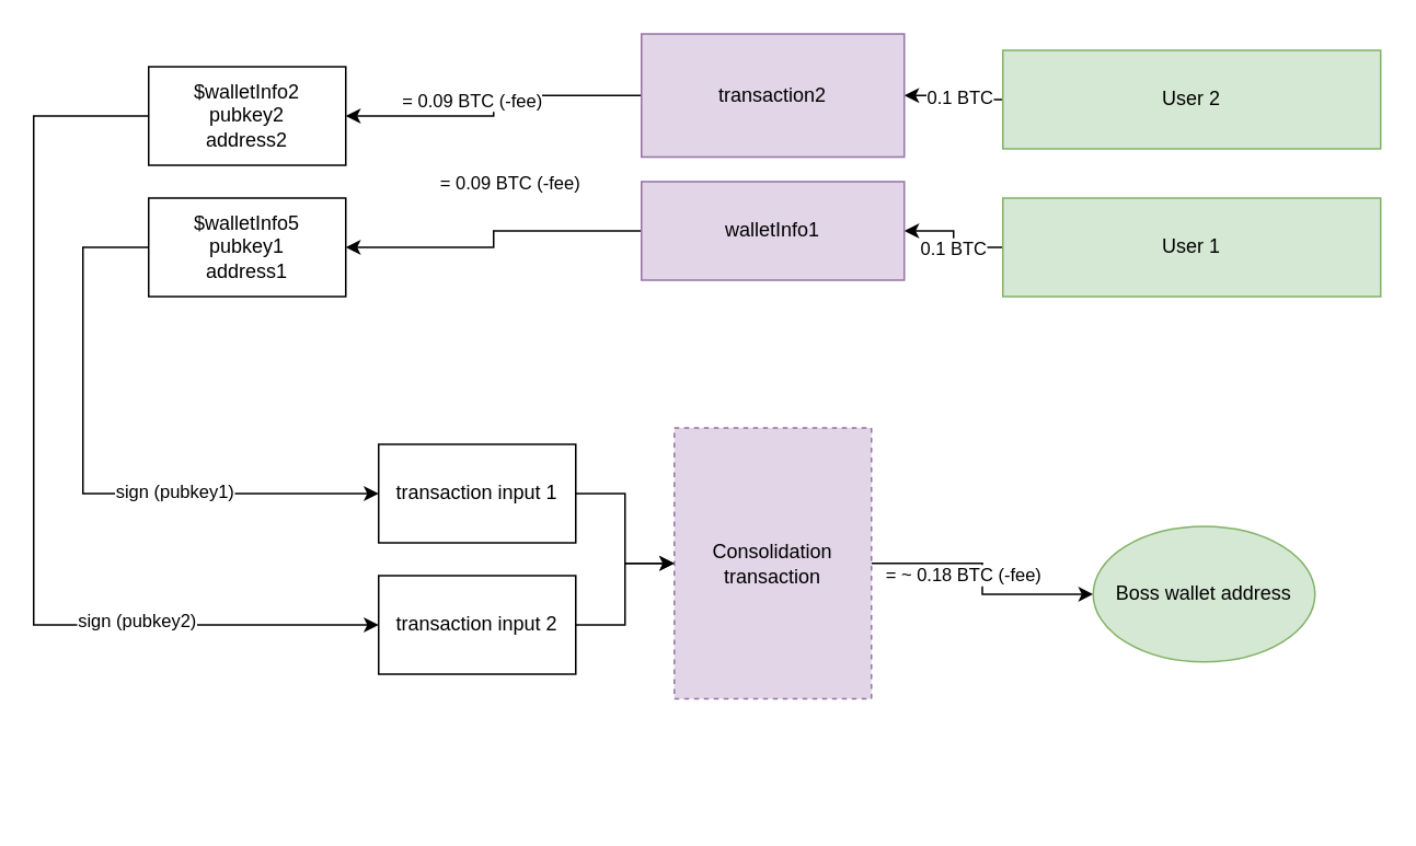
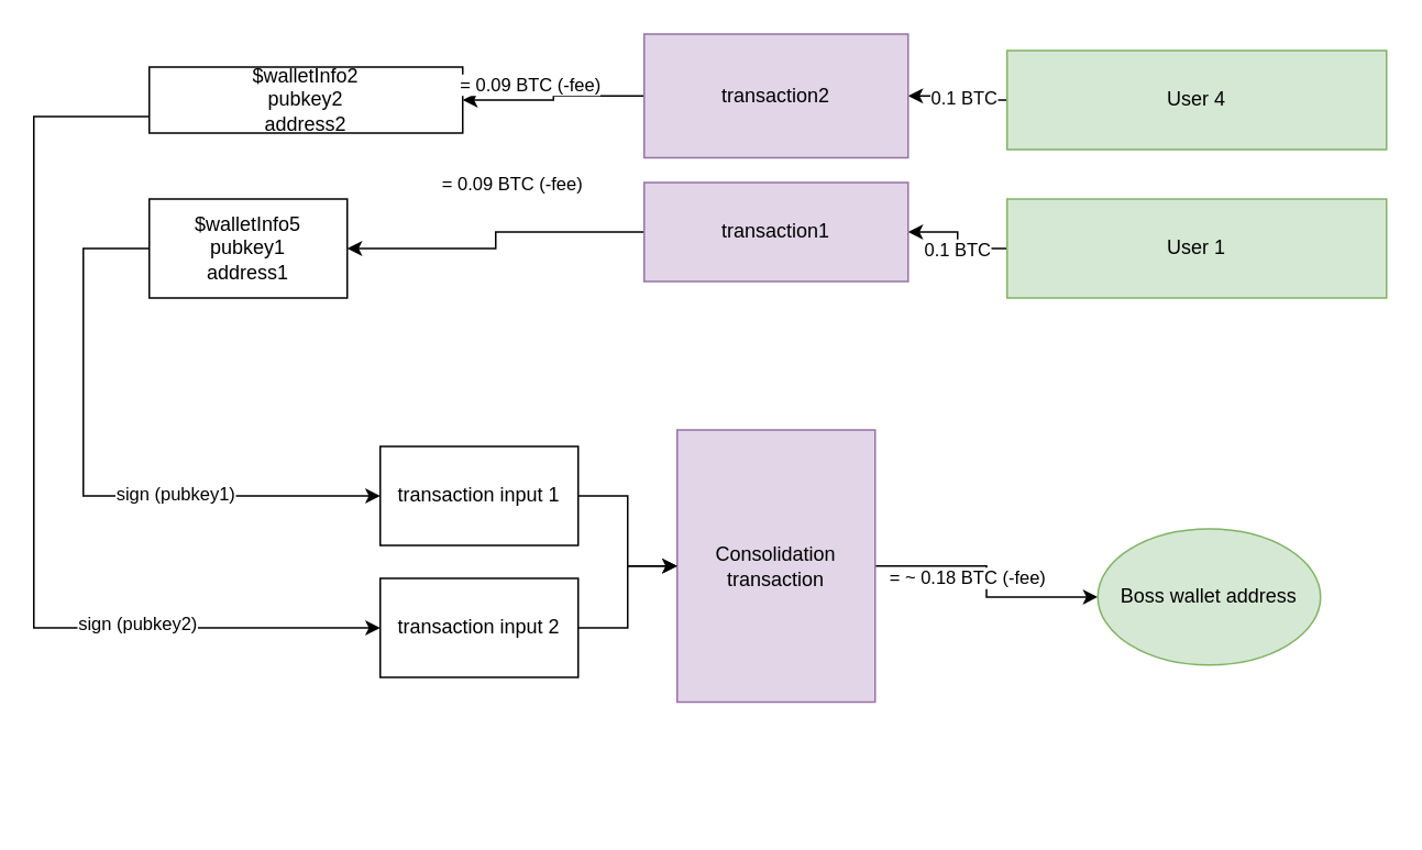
  <mxCell id="0" />
  <mxCell id="1" parent="0" />
  <mxCell id="2" style="edgeStyle=orthogonalEdgeStyle;rounded=0;orthogonalLoop=1;jettySize=auto;html=1;entryX=0;entryY=0.5;entryDx=0;entryDy=0;" edge="1" parent="1" source="4" target="26"><mxGeometry relative="1" as="geometry"><Array as="points"><mxPoint x="50" y="150" /><mxPoint x="50" y="300" /></Array></mxGeometry></mxCell>
  <mxCell id="3" value="sign (pubkey1)" style="edgeLabel;html=1;align=center;verticalAlign=middle;resizable=0;points=[];" vertex="1" connectable="0" parent="2"><mxGeometry x="0.325" y="2" relative="1" as="geometry"><mxPoint as="offset" /></mxGeometry></mxCell>
  <mxCell id="4" value="$walletInfo5&lt;br&gt;pubkey1&lt;br&gt;address1" style="rounded=0;whiteSpace=wrap;html=1;" vertex="1" parent="1"><mxGeometry x="90" y="120" width="120" height="60" as="geometry" /></mxCell>
  <mxCell id="5" style="edgeStyle=orthogonalEdgeStyle;rounded=0;orthogonalLoop=1;jettySize=auto;html=1;entryX=1;entryY=0.5;entryDx=0;entryDy=0;" edge="1" parent="1" source="7" target="10"><mxGeometry relative="1" as="geometry" /></mxCell>
  <mxCell id="6" value="0.1 BTC" style="edgeLabel;html=1;align=center;verticalAlign=middle;resizable=0;points=[];" vertex="1" connectable="0" parent="5"><mxGeometry x="-0.15" y="1" relative="1" as="geometry"><mxPoint as="offset" /></mxGeometry></mxCell>
  <mxCell id="7" value="User 1" style="rounded=0;whiteSpace=wrap;html=1;fillColor=#d5e8d4;strokeColor=#82b366;" vertex="1" parent="1"><mxGeometry x="610" y="120" width="230" height="60" as="geometry" /></mxCell>
  <mxCell id="8" style="edgeStyle=orthogonalEdgeStyle;rounded=0;orthogonalLoop=1;jettySize=auto;html=1;" edge="1" parent="1" source="10" target="4"><mxGeometry relative="1" as="geometry" /></mxCell>
  <mxCell id="9" value="= 0.09 BTC (-fee)" style="edgeLabel;html=1;align=center;verticalAlign=middle;resizable=0;points=[];" vertex="1" connectable="0" parent="8"><mxGeometry x="-0.15" y="-3" relative="1" as="geometry"><mxPoint y="-27" as="offset" /></mxGeometry></mxCell>
- <mxCell id="10" value="walletInfo1" style="rounded=0;whiteSpace=wrap;html=1;fillColor=#e1d5e7;strokeColor=#9673a6;" vertex="1" parent="1"><mxGeometry x="390" y="110" width="160" height="60" as="geometry" /></mxCell>
+ <mxCell id="10" value="transaction1" style="rounded=0;whiteSpace=wrap;html=1;fillColor=#e1d5e7;strokeColor=#9673a6;" vertex="1" parent="1"><mxGeometry x="390" y="110" width="160" height="60" as="geometry" /></mxCell>
  <mxCell id="11" style="edgeStyle=orthogonalEdgeStyle;rounded=0;orthogonalLoop=1;jettySize=auto;html=1;" edge="1" parent="1" source="13" target="28"><mxGeometry relative="1" as="geometry"><Array as="points"><mxPoint x="20" y="70" /><mxPoint x="20" y="380" /></Array></mxGeometry></mxCell>
  <mxCell id="12" value="sign (pubkey2)" style="edgeLabel;html=1;align=center;verticalAlign=middle;resizable=0;points=[];" vertex="1" connectable="0" parent="11"><mxGeometry x="0.497" y="3" relative="1" as="geometry"><mxPoint as="offset" /></mxGeometry></mxCell>
- <mxCell id="13" value="$walletInfo2&lt;br&gt;pubkey2&lt;br&gt;address2" style="rounded=0;whiteSpace=wrap;html=1;" vertex="1" parent="1"><mxGeometry x="90" y="40" width="120" height="60" as="geometry" /></mxCell>
+ <mxCell id="13" value="$walletInfo2&lt;br&gt;pubkey2&lt;br&gt;address2" style="rounded=0;whiteSpace=wrap;html=1;" vertex="1" parent="1"><mxGeometry x="90" y="40" width="190" height="40" as="geometry" /></mxCell>
  <mxCell id="14" style="edgeStyle=orthogonalEdgeStyle;rounded=0;orthogonalLoop=1;jettySize=auto;html=1;entryX=1;entryY=0.5;entryDx=0;entryDy=0;" edge="1" parent="1" source="16" target="19"><mxGeometry relative="1" as="geometry" /></mxCell>
  <mxCell id="15" value="0.1 BTC" style="edgeLabel;html=1;align=center;verticalAlign=middle;resizable=0;points=[];" vertex="1" connectable="0" parent="14"><mxGeometry x="-0.15" y="-2" relative="1" as="geometry"><mxPoint as="offset" /></mxGeometry></mxCell>
- <mxCell id="16" value="User 2" style="rounded=0;whiteSpace=wrap;html=1;fillColor=#d5e8d4;strokeColor=#82b366;" vertex="1" parent="1"><mxGeometry x="610" y="30" width="230" height="60" as="geometry" /></mxCell>
+ <mxCell id="16" value="User 4" style="rounded=0;whiteSpace=wrap;html=1;fillColor=#d5e8d4;strokeColor=#82b366;" vertex="1" parent="1"><mxGeometry x="610" y="30" width="230" height="60" as="geometry" /></mxCell>
  <mxCell id="17" style="edgeStyle=orthogonalEdgeStyle;rounded=0;orthogonalLoop=1;jettySize=auto;html=1;" edge="1" parent="1" source="19" target="13"><mxGeometry relative="1" as="geometry" /></mxCell>
  <mxCell id="18" value="= 0.09 BTC (-fee)" style="edgeLabel;html=1;align=center;verticalAlign=middle;resizable=0;points=[];" vertex="1" connectable="0" parent="17"><mxGeometry x="0.1" relative="1" as="geometry"><mxPoint x="-10" y="-10" as="offset" /></mxGeometry></mxCell>
  <mxCell id="19" value="transaction2" style="rounded=0;whiteSpace=wrap;html=1;fillColor=#e1d5e7;strokeColor=#9673a6;" vertex="1" parent="1"><mxGeometry x="390" y="20" width="160" height="75" as="geometry" /></mxCell>
  <mxCell id="20" style="edgeStyle=orthogonalEdgeStyle;rounded=0;orthogonalLoop=1;jettySize=auto;html=1;" edge="1" parent="1"><mxGeometry relative="1" as="geometry"><mxPoint x="405" y="492.5" as="sourcePoint" /></mxGeometry></mxCell>
  <mxCell id="21" style="edgeStyle=orthogonalEdgeStyle;rounded=0;orthogonalLoop=1;jettySize=auto;html=1;" edge="1" parent="1" source="23" target="24"><mxGeometry relative="1" as="geometry" /></mxCell>
  <mxCell id="22" value="= ~ 0.18 BTC (-fee)" style="edgeLabel;html=1;align=center;verticalAlign=middle;resizable=0;points=[];" vertex="1" connectable="0" parent="21"><mxGeometry x="0.189" y="-1" relative="1" as="geometry"><mxPoint x="-17" y="-13" as="offset" /></mxGeometry></mxCell>
- <mxCell id="23" value="Consolidation transaction" style="rounded=0;whiteSpace=wrap;html=1;fillColor=#e1d5e7;strokeColor=#9673a6;dashed=1;" vertex="1" parent="1"><mxGeometry x="410" y="260" width="120" height="165" as="geometry" /></mxCell>
+ <mxCell id="23" value="Consolidation transaction" style="rounded=0;whiteSpace=wrap;html=1;fillColor=#e1d5e7;strokeColor=#9673a6;" vertex="1" parent="1"><mxGeometry x="410" y="260" width="120" height="165" as="geometry" /></mxCell>
  <mxCell id="24" value="Boss wallet address" style="ellipse;whiteSpace=wrap;html=1;fillColor=#d5e8d4;strokeColor=#82b366;" vertex="1" parent="1"><mxGeometry x="665" y="320" width="135" height="82.5" as="geometry" /></mxCell>
  <mxCell id="25" style="edgeStyle=orthogonalEdgeStyle;rounded=0;orthogonalLoop=1;jettySize=auto;html=1;entryX=0;entryY=0.5;entryDx=0;entryDy=0;" edge="1" parent="1" source="26" target="23"><mxGeometry relative="1" as="geometry" /></mxCell>
  <mxCell id="26" value="transaction input 1" style="rounded=0;whiteSpace=wrap;html=1;" vertex="1" parent="1"><mxGeometry x="230" y="270" width="120" height="60" as="geometry" /></mxCell>
  <mxCell id="27" style="edgeStyle=orthogonalEdgeStyle;rounded=0;orthogonalLoop=1;jettySize=auto;html=1;entryX=0;entryY=0.5;entryDx=0;entryDy=0;" edge="1" parent="1" source="28" target="23"><mxGeometry relative="1" as="geometry" /></mxCell>
  <mxCell id="28" value="transaction input 2" style="rounded=0;whiteSpace=wrap;html=1;" vertex="1" parent="1"><mxGeometry x="230" y="350" width="120" height="60" as="geometry" /></mxCell>
